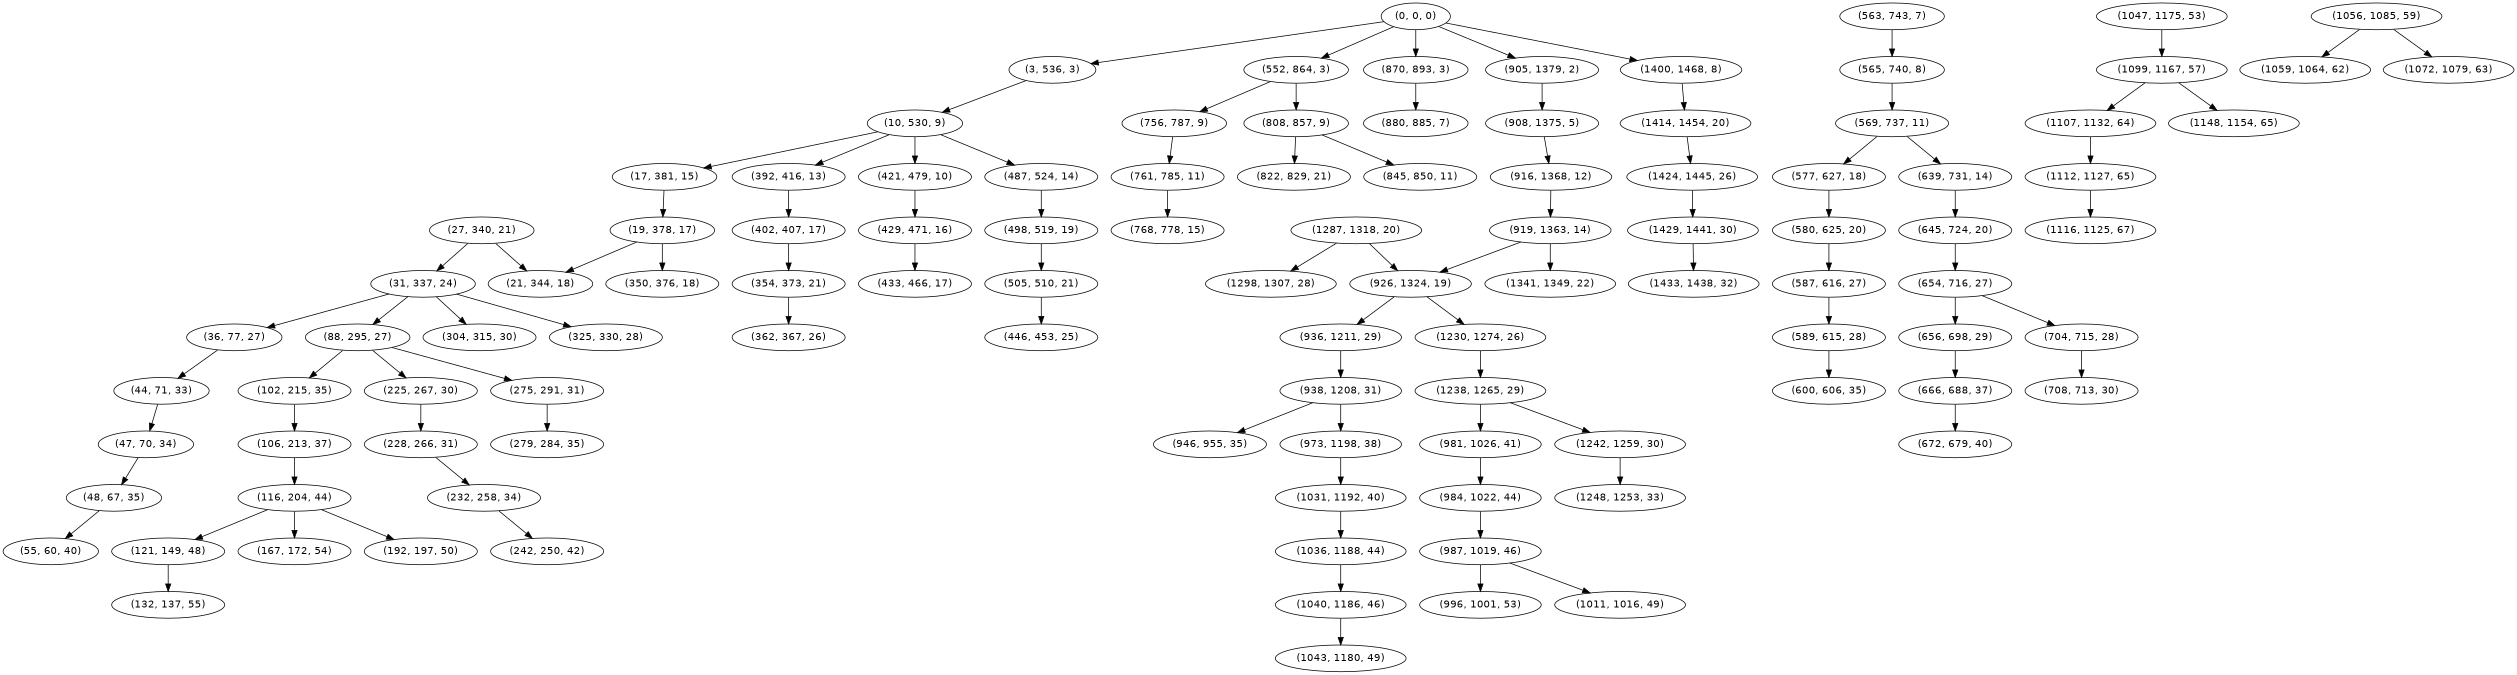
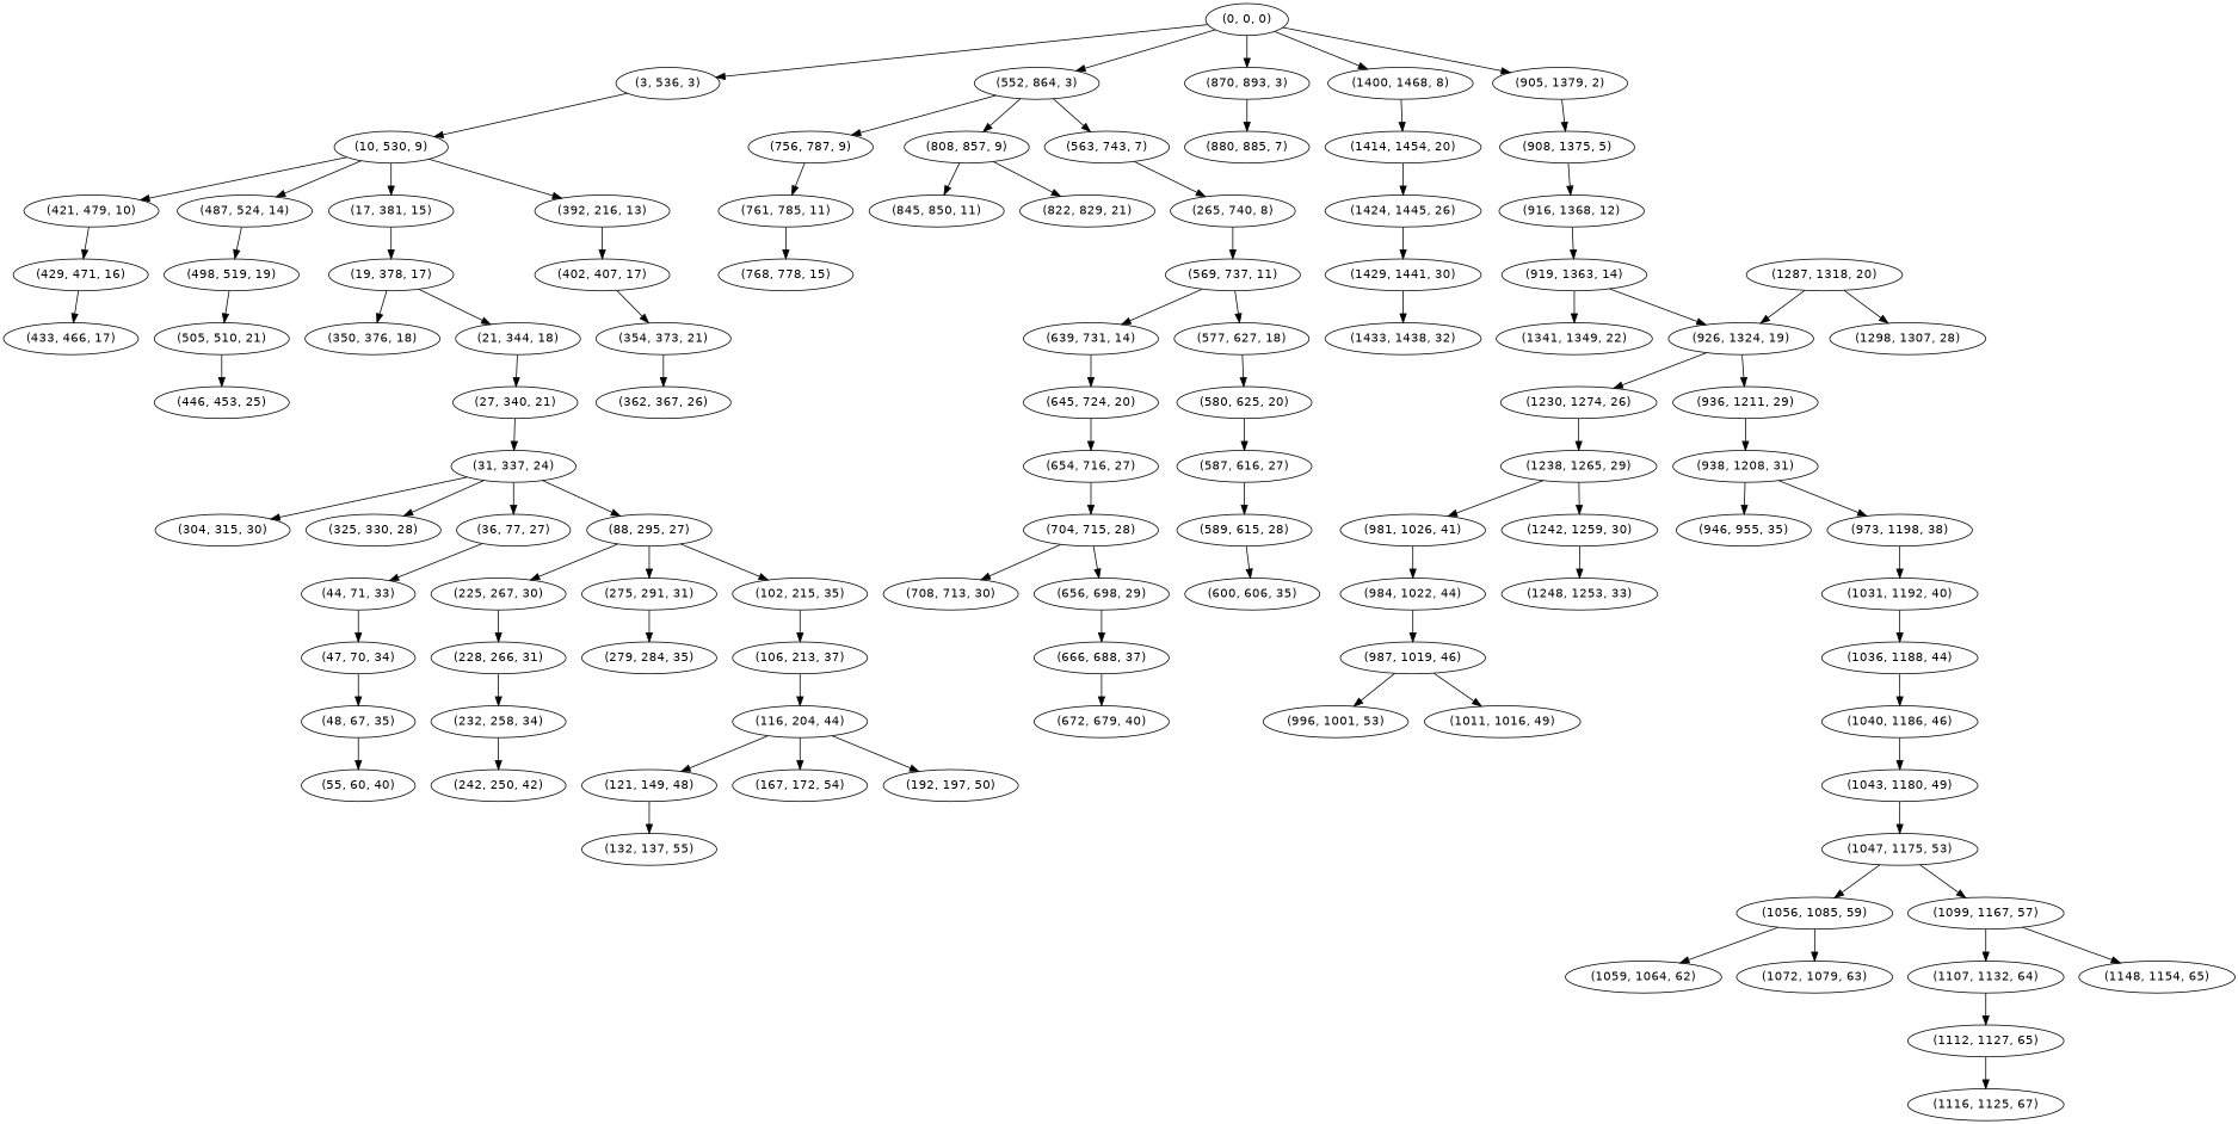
  digraph {
    fontname="DejaVu Sans"
    node [fontname="DejaVu Sans"]
    edge [fontname="DejaVu Sans"]
    "(0, 0, 0)"
    "(3, 536, 3)"
    "(552, 864, 3)"
    "(870, 893, 3)"
    "(905, 1379, 2)"
    "(1400, 1468, 8)"
    "(10, 530, 9)"
    "(563, 743, 7)"
    "(756, 787, 9)"
    "(808, 857, 9)"
    "(880, 885, 7)"
    "(908, 1375, 5)"
    "(1414, 1454, 20)"
    "(17, 381, 15)"
-   "(392, 416, 13)"
+   "(392, 416, 13)" [label="(392, 216, 13)"]
    "(421, 479, 10)"
    "(487, 524, 14)"
    "(19, 378, 17)"
    "(402, 407, 17)"
    "(429, 471, 16)"
    "(498, 519, 19)"
    n22 [label="(21, 344, 18)"]
    "(350, 376, 18)"
    "(27, 340, 21)"
    "(31, 337, 24)"
    "(36, 77, 27)"
    "(88, 295, 27)"
    "(304, 315, 30)"
    "(325, 330, 28)"
    "(44, 71, 33)"
    "(102, 215, 35)"
    "(225, 267, 30)"
    "(275, 291, 31)"
    "(47, 70, 34)"
    "(48, 67, 35)"
    "(55, 60, 40)"
    "(106, 213, 37)"
    "(228, 266, 31)"
    "(279, 284, 35)"
    "(116, 204, 44)"
    "(121, 149, 48)"
    "(167, 172, 54)"
    "(192, 197, 50)"
    "(132, 137, 55)"
    "(232, 258, 34)"
    "(242, 250, 42)"
    "(354, 373, 21)"
    "(362, 367, 26)"
    "(433, 466, 17)"
    "(505, 510, 21)"
    "(446, 453, 25)"
-   "(565, 740, 8)"
+   "(565, 740, 8)" [label="(265, 740, 8)"]
    "(761, 785, 11)"
    "(822, 829, 21)"
    "(845, 850, 11)"
    "(569, 737, 11)"
    "(577, 627, 18)"
    "(639, 731, 14)"
    "(580, 625, 20)"
    "(645, 724, 20)"
    "(587, 616, 27)"
    "(589, 615, 28)"
    "(600, 606, 35)"
    "(654, 716, 27)"
    "(656, 698, 29)"
    "(704, 715, 28)"
    "(666, 688, 37)"
    "(708, 713, 30)"
    "(672, 679, 40)"
    "(768, 778, 15)"
    "(916, 1368, 12)"
    "(919, 1363, 14)"
    "(926, 1324, 19)"
    "(1341, 1349, 22)"
    "(936, 1211, 29)"
    "(1230, 1274, 26)"
    "(938, 1208, 31)"
    "(1238, 1265, 29)"
    "(1287, 1318, 20)"
    "(1298, 1307, 28)"
    "(946, 955, 35)"
    "(973, 1198, 38)"
    "(1031, 1192, 40)"
    "(981, 1026, 41)"
    "(984, 1022, 44)"
    "(1036, 1188, 44)"
    "(987, 1019, 46)"
    "(996, 1001, 53)"
    "(1011, 1016, 49)"
    "(1040, 1186, 46)"
    "(1043, 1180, 49)"
    "(1047, 1175, 53)"
    "(1056, 1085, 59)"
    "(1099, 1167, 57)"
    "(1059, 1064, 62)"
    "(1072, 1079, 63)"
    "(1107, 1132, 64)"
    "(1148, 1154, 65)"
    "(1112, 1127, 65)"
    "(1116, 1125, 67)"
    "(1242, 1259, 30)"
    "(1248, 1253, 33)"
    "(1424, 1445, 26)"
    "(1429, 1441, 30)"
    "(1433, 1438, 32)"
    "(0, 0, 0)" -> "(3, 536, 3)"
    "(0, 0, 0)" -> "(552, 864, 3)"
    "(0, 0, 0)" -> "(870, 893, 3)"
    "(0, 0, 0)" -> "(905, 1379, 2)"
    "(0, 0, 0)" -> "(1400, 1468, 8)"
    "(3, 536, 3)" -> "(10, 530, 9)"
+   "(552, 864, 3)" -> "(563, 743, 7)"
    "(552, 864, 3)" -> "(756, 787, 9)"
    "(552, 864, 3)" -> "(808, 857, 9)"
    "(870, 893, 3)" -> "(880, 885, 7)"
    "(905, 1379, 2)" -> "(908, 1375, 5)"
    "(1400, 1468, 8)" -> "(1414, 1454, 20)"
    "(10, 530, 9)" -> "(17, 381, 15)"
    "(10, 530, 9)" -> "(392, 416, 13)"
    "(10, 530, 9)" -> "(421, 479, 10)"
    "(10, 530, 9)" -> "(487, 524, 14)"
    "(563, 743, 7)" -> "(565, 740, 8)"
    "(756, 787, 9)" -> "(761, 785, 11)"
    "(808, 857, 9)" -> "(822, 829, 21)"
    "(808, 857, 9)" -> "(845, 850, 11)"
    "(908, 1375, 5)" -> "(916, 1368, 12)"
    "(1414, 1454, 20)" -> "(1424, 1445, 26)"
    "(17, 381, 15)" -> "(19, 378, 17)"
    "(392, 416, 13)" -> "(402, 407, 17)"
    "(421, 479, 10)" -> "(429, 471, 16)"
    "(487, 524, 14)" -> "(498, 519, 19)"
    "(19, 378, 17)" -> n22
    "(19, 378, 17)" -> "(350, 376, 18)"
    "(402, 407, 17)" -> "(354, 373, 21)"
    "(429, 471, 16)" -> "(433, 466, 17)"
    "(498, 519, 19)" -> "(505, 510, 21)"
-   "(27, 340, 21)" -> n22
+   n22 -> "(27, 340, 21)"
    "(27, 340, 21)" -> "(31, 337, 24)"
    "(31, 337, 24)" -> "(36, 77, 27)"
    "(31, 337, 24)" -> "(88, 295, 27)"
    "(31, 337, 24)" -> "(304, 315, 30)"
    "(31, 337, 24)" -> "(325, 330, 28)"
    "(36, 77, 27)" -> "(44, 71, 33)"
    "(88, 295, 27)" -> "(102, 215, 35)"
    "(88, 295, 27)" -> "(225, 267, 30)"
    "(88, 295, 27)" -> "(275, 291, 31)"
    "(44, 71, 33)" -> "(47, 70, 34)"
    "(102, 215, 35)" -> "(106, 213, 37)"
    "(225, 267, 30)" -> "(228, 266, 31)"
    "(275, 291, 31)" -> "(279, 284, 35)"
    "(47, 70, 34)" -> "(48, 67, 35)"
    "(48, 67, 35)" -> "(55, 60, 40)"
    "(106, 213, 37)" -> "(116, 204, 44)"
    "(228, 266, 31)" -> "(232, 258, 34)"
    "(116, 204, 44)" -> "(121, 149, 48)"
    "(116, 204, 44)" -> "(167, 172, 54)"
    "(116, 204, 44)" -> "(192, 197, 50)"
    "(121, 149, 48)" -> "(132, 137, 55)"
    "(232, 258, 34)" -> "(242, 250, 42)"
    "(354, 373, 21)" -> "(362, 367, 26)"
    "(505, 510, 21)" -> "(446, 453, 25)"
    "(565, 740, 8)" -> "(569, 737, 11)"
    "(761, 785, 11)" -> "(768, 778, 15)"
    "(569, 737, 11)" -> "(577, 627, 18)"
    "(569, 737, 11)" -> "(639, 731, 14)"
    "(577, 627, 18)" -> "(580, 625, 20)"
    "(639, 731, 14)" -> "(645, 724, 20)"
    "(580, 625, 20)" -> "(587, 616, 27)"
    "(645, 724, 20)" -> "(654, 716, 27)"
    "(587, 616, 27)" -> "(589, 615, 28)"
    "(589, 615, 28)" -> "(600, 606, 35)"
-   "(654, 716, 27)" -> "(656, 698, 29)"
+   "(704, 715, 28)" -> "(656, 698, 29)"
    "(654, 716, 27)" -> "(704, 715, 28)"
    "(656, 698, 29)" -> "(666, 688, 37)"
    "(704, 715, 28)" -> "(708, 713, 30)"
    "(666, 688, 37)" -> "(672, 679, 40)"
    "(916, 1368, 12)" -> "(919, 1363, 14)"
    "(919, 1363, 14)" -> "(926, 1324, 19)"
    "(919, 1363, 14)" -> "(1341, 1349, 22)"
    "(926, 1324, 19)" -> "(936, 1211, 29)"
    "(926, 1324, 19)" -> "(1230, 1274, 26)"
    "(936, 1211, 29)" -> "(938, 1208, 31)"
    "(1230, 1274, 26)" -> "(1238, 1265, 29)"
    "(938, 1208, 31)" -> "(946, 955, 35)"
    "(938, 1208, 31)" -> "(973, 1198, 38)"
    "(1238, 1265, 29)" -> "(981, 1026, 41)"
    "(1238, 1265, 29)" -> "(1242, 1259, 30)"
    "(1287, 1318, 20)" -> "(926, 1324, 19)"
    "(1287, 1318, 20)" -> "(1298, 1307, 28)"
    "(973, 1198, 38)" -> "(1031, 1192, 40)"
    "(1031, 1192, 40)" -> "(1036, 1188, 44)"
    "(981, 1026, 41)" -> "(984, 1022, 44)"
    "(984, 1022, 44)" -> "(987, 1019, 46)"
    "(1036, 1188, 44)" -> "(1040, 1186, 46)"
    "(987, 1019, 46)" -> "(996, 1001, 53)"
    "(987, 1019, 46)" -> "(1011, 1016, 49)"
    "(1040, 1186, 46)" -> "(1043, 1180, 49)"
+   "(1043, 1180, 49)" -> "(1047, 1175, 53)"
+   "(1047, 1175, 53)" -> "(1056, 1085, 59)"
    "(1047, 1175, 53)" -> "(1099, 1167, 57)"
    "(1056, 1085, 59)" -> "(1059, 1064, 62)"
    "(1056, 1085, 59)" -> "(1072, 1079, 63)"
    "(1099, 1167, 57)" -> "(1107, 1132, 64)"
    "(1099, 1167, 57)" -> "(1148, 1154, 65)"
    "(1107, 1132, 64)" -> "(1112, 1127, 65)"
    "(1112, 1127, 65)" -> "(1116, 1125, 67)"
    "(1242, 1259, 30)" -> "(1248, 1253, 33)"
    "(1424, 1445, 26)" -> "(1429, 1441, 30)"
    "(1429, 1441, 30)" -> "(1433, 1438, 32)"
  }
